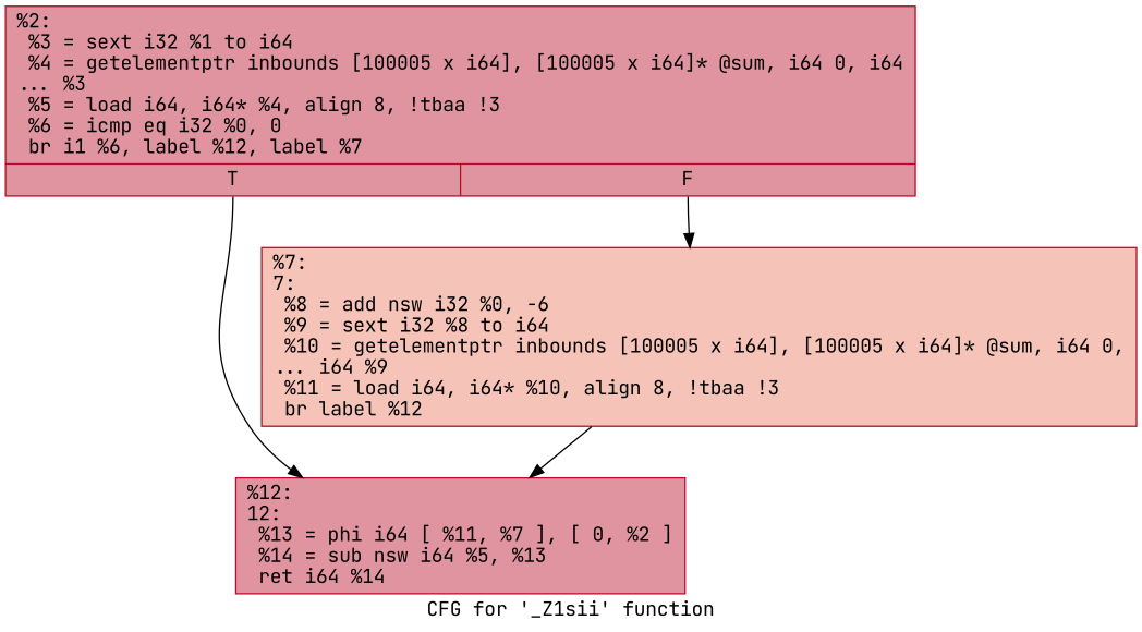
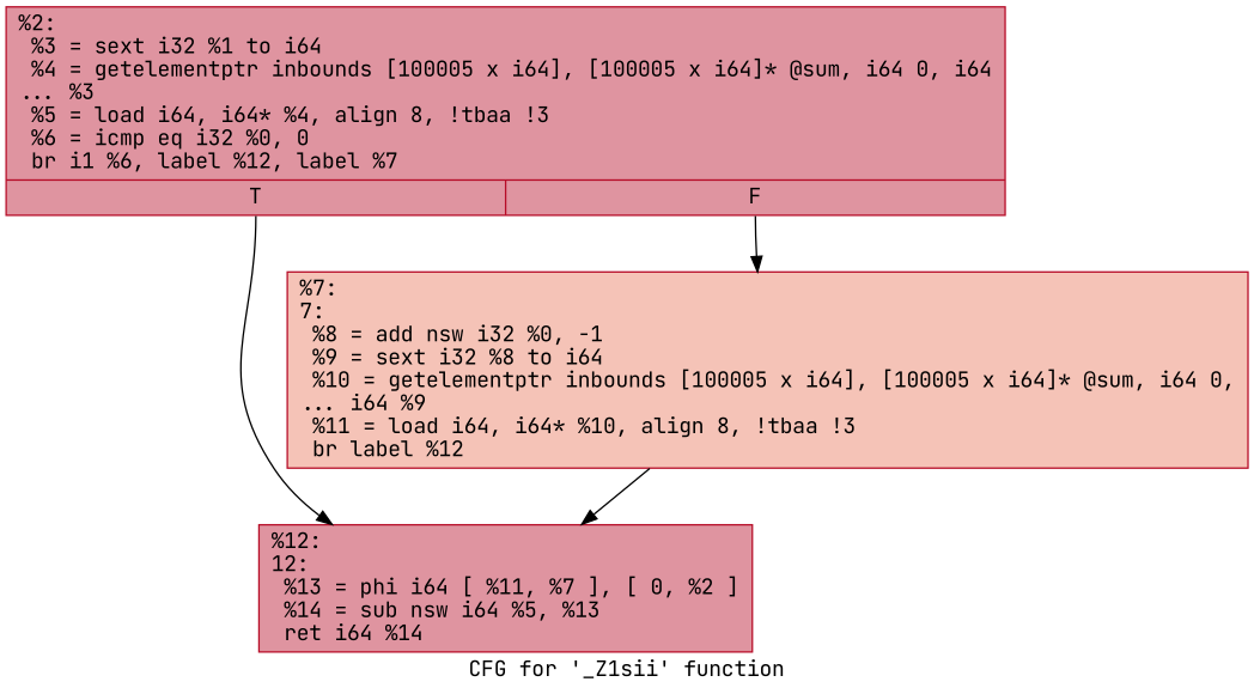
  digraph {
    label="CFG for '_Z1sii' function"
    fontname="JetBrains Mono"
    node [color="#b70d28ff" fillcolor="#b70d2870" shape=record style=filled fontname="JetBrains Mono"]
    edge [fontname="JetBrains Mono"]
    n1 [label="{%2:\l  %3 = sext i32 %1 to i64\l  %4 = getelementptr inbounds [100005 x i64], [100005 x i64]* @sum, i64 0, i64\l... %3\l  %5 = load i64, i64* %4, align 8, !tbaa !3\l  %6 = icmp eq i32 %0, 0\l  br i1 %6, label %12, label %7\l|{<s0>T|<s1>F}}"]
    n2 [label="{%12:\l12:                                               \l  %13 = phi i64 [ %11, %7 ], [ 0, %2 ]\l  %14 = sub nsw i64 %5, %13\l  ret i64 %14\l}"]
-   n3 [fillcolor="#e8765c70" label="{%7:\l7:                                                \l  %8 = add nsw i32 %0, -6\l  %9 = sext i32 %8 to i64\l  %10 = getelementptr inbounds [100005 x i64], [100005 x i64]* @sum, i64 0,\l... i64 %9\l  %11 = load i64, i64* %10, align 8, !tbaa !3\l  br label %12\l}"]
+   n3 [fillcolor="#e8765c70" label="{%7:\l7:                                                \l  %8 = add nsw i32 %0, -1\l  %9 = sext i32 %8 to i64\l  %10 = getelementptr inbounds [100005 x i64], [100005 x i64]* @sum, i64 0,\l... i64 %9\l  %11 = load i64, i64* %10, align 8, !tbaa !3\l  br label %12\l}"]
    n1 -> n2 [tailport=s0]
    n1 -> n3 [tailport=s1]
    n3 -> n2
  }
